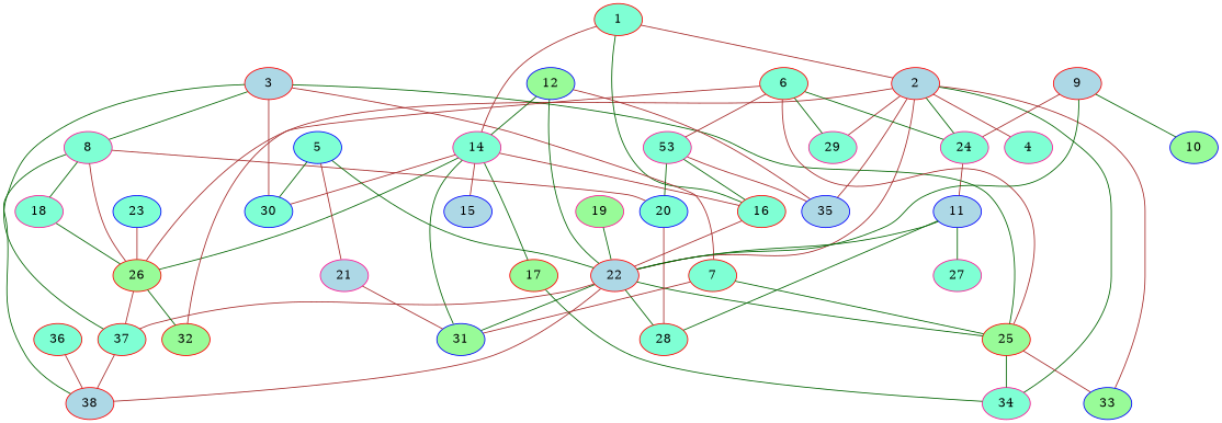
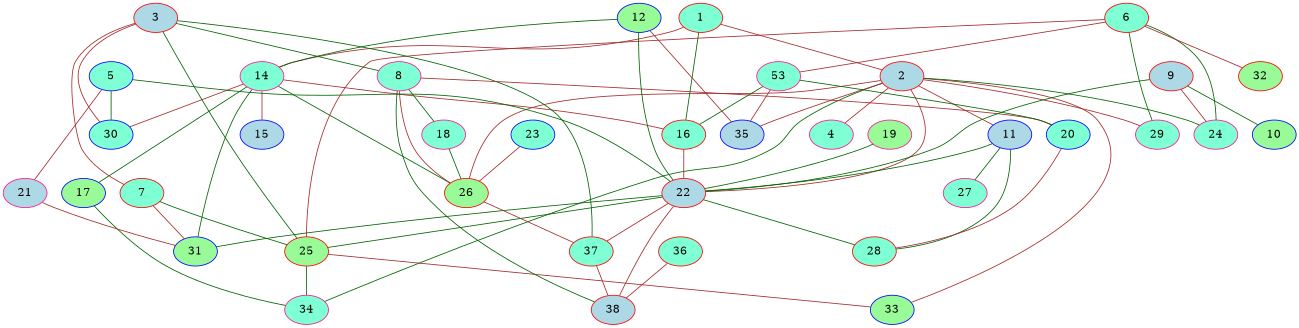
  graph {
    node [color=red fillcolor=aquamarine style=filled]
    edge [color=brown weight=1.0]
    2 [fillcolor=lightblue]
    1
    14 [color=deeppink]
    16
    33 [color=blue fillcolor=palegreen]
    4 [color=deeppink]
    11 [color=blue fillcolor=lightblue]
    22 [fillcolor=lightblue]
    24 [color=deeppink]
    26 [fillcolor=palegreen]
    29 [color=deeppink]
    34 [color=deeppink]
    35 [color=blue fillcolor=lightblue]
    30 [color=blue]
    31 [color=blue fillcolor=palegreen]
    15 [color=blue fillcolor=lightblue]
-   17 [fillcolor=palegreen]
+   17 [color=blue fillcolor=palegreen]
    27 [color=deeppink]
    28
    25 [fillcolor=palegreen]
    37
    38 [fillcolor=lightblue]
    32 [fillcolor=palegreen]
    3 [fillcolor=lightblue]
    7
    8 [color=deeppink]
    18 [color=deeppink]
    20 [color=blue]
    5 [color=blue]
    21 [color=deeppink fillcolor=lightblue]
    6
    n32 [color=deeppink label=53]
    9 [fillcolor=lightblue]
    10 [color=blue fillcolor=palegreen]
    12 [color=blue fillcolor=palegreen]
    19 [color=deeppink fillcolor=palegreen]
    23 [color=blue]
    36
    2 -- 33
    2 -- 4
-   24 -- 11
+   2 -- 11
    2 -- 22
    2 -- 24 [color=darkgreen]
    2 -- 26
    2 -- 29
    2 -- 34 [color=darkgreen]
    2 -- 35
    1 -- 2
    1 -- 14
    1 -- 16 [color=darkgreen]
    14 -- 16
    14 -- 26 [color=darkgreen]
    14 -- 30
    14 -- 31 [color=darkgreen]
    14 -- 15
    14 -- 17 [color=darkgreen]
    16 -- 22 [weight=2.0]
    11 -- 22 [color=darkgreen]
    11 -- 27 [color=darkgreen]
    11 -- 28 [color=darkgreen]
    22 -- 31 [color=darkgreen]
    22 -- 28 [color=darkgreen weight=2.0]
    22 -- 25 [color=darkgreen]
    22 -- 37
    22 -- 38
    26 -- 37
-   26 -- 32 [color=darkgreen]
    17 -- 34 [color=darkgreen]
    25 -- 33
    25 -- 34 [color=darkgreen]
    37 -- 38
    3 -- 30
    3 -- 25 [color=darkgreen]
    3 -- 37 [color=darkgreen]
    3 -- 7
    3 -- 8 [color=darkgreen]
    7 -- 31
    7 -- 25 [color=darkgreen]
    8 -- 26
    8 -- 38 [color=darkgreen]
    8 -- 18 [color=darkgreen]
    8 -- 20
    18 -- 26 [color=darkgreen]
    20 -- 28
    5 -- 22 [color=darkgreen]
    5 -- 30 [color=darkgreen]
    5 -- 21
    21 -- 31
    6 -- 24 [color=darkgreen]
    6 -- 29 [color=darkgreen]
    6 -- 25
    6 -- 32
    6 -- n32
    n32 -- 16 [color=darkgreen]
    n32 -- 35
    n32 -- 20 [color=darkgreen]
    9 -- 22 [color=darkgreen]
    9 -- 24
    9 -- 10 [color=darkgreen]
    12 -- 14 [color=darkgreen]
    12 -- 22 [color=darkgreen]
    12 -- 35
    19 -- 22 [color=darkgreen]
    23 -- 26
    36 -- 38
  }
